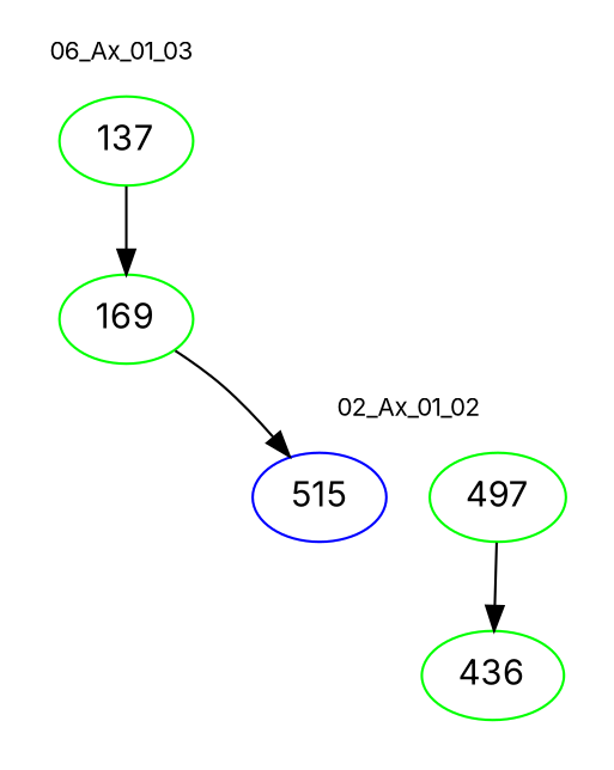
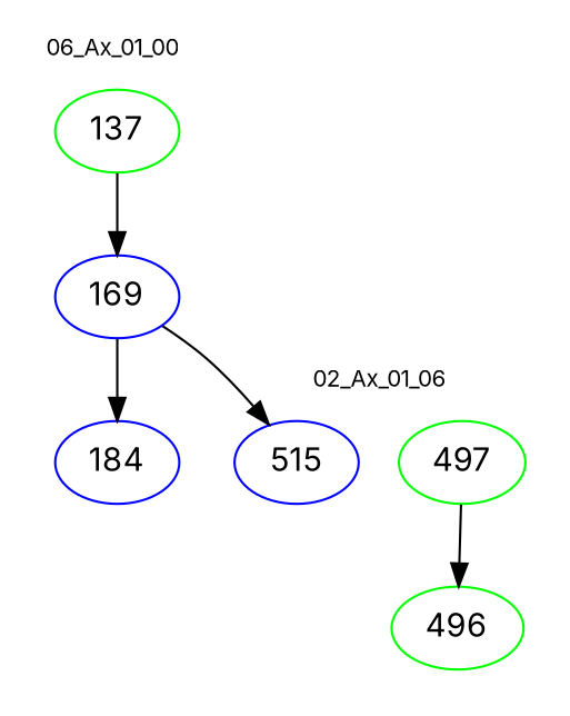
  digraph {
    fontname=Inter
    node [color=green fontname=Inter]
    edge [color=black fontname=Inter]
    n1 [label=497]
-   n2 [label=436]
+   n2 [label=496]
    n3 [color=blue label=515]
    n4 [label=137]
-   n5 [label=169]
+   n5 [color=blue label=169]
+   n6 [color=blue label=184]
    subgraph cluster_1 {
      color=white
      fontsize=10
-     label="02_Ax_01_02"
+     label="02_Ax_01_06"
      n1
      n2
      n3
    }
    subgraph cluster_2 {
      color=white
      fontsize=10
-     label="06_Ax_01_03"
+     label="06_Ax_01_00"
      n4
      n5
+     n6
    }
    n1 -> n2
    n4 -> n5
    n5 -> n3
+   n5 -> n6
  }
